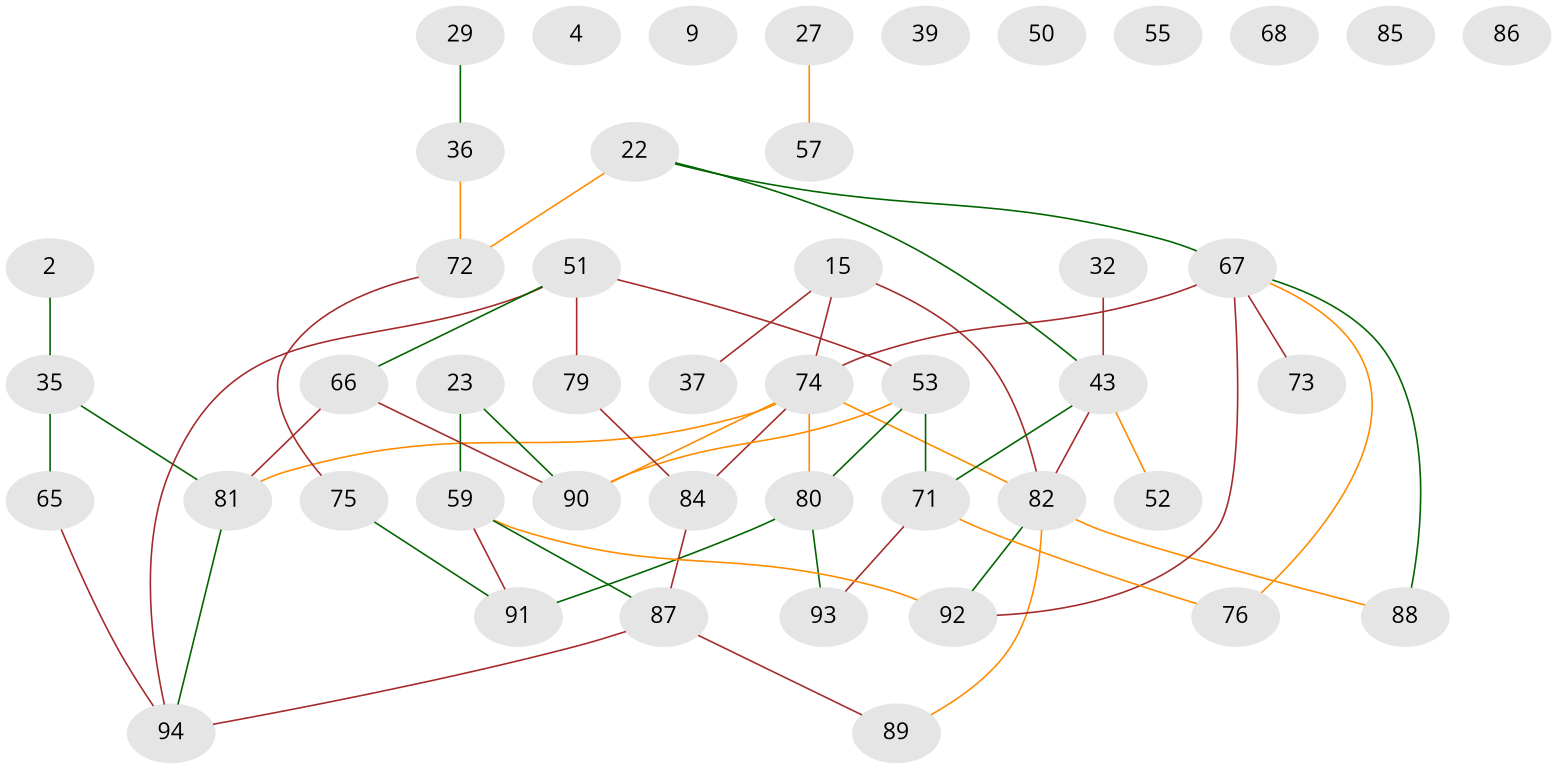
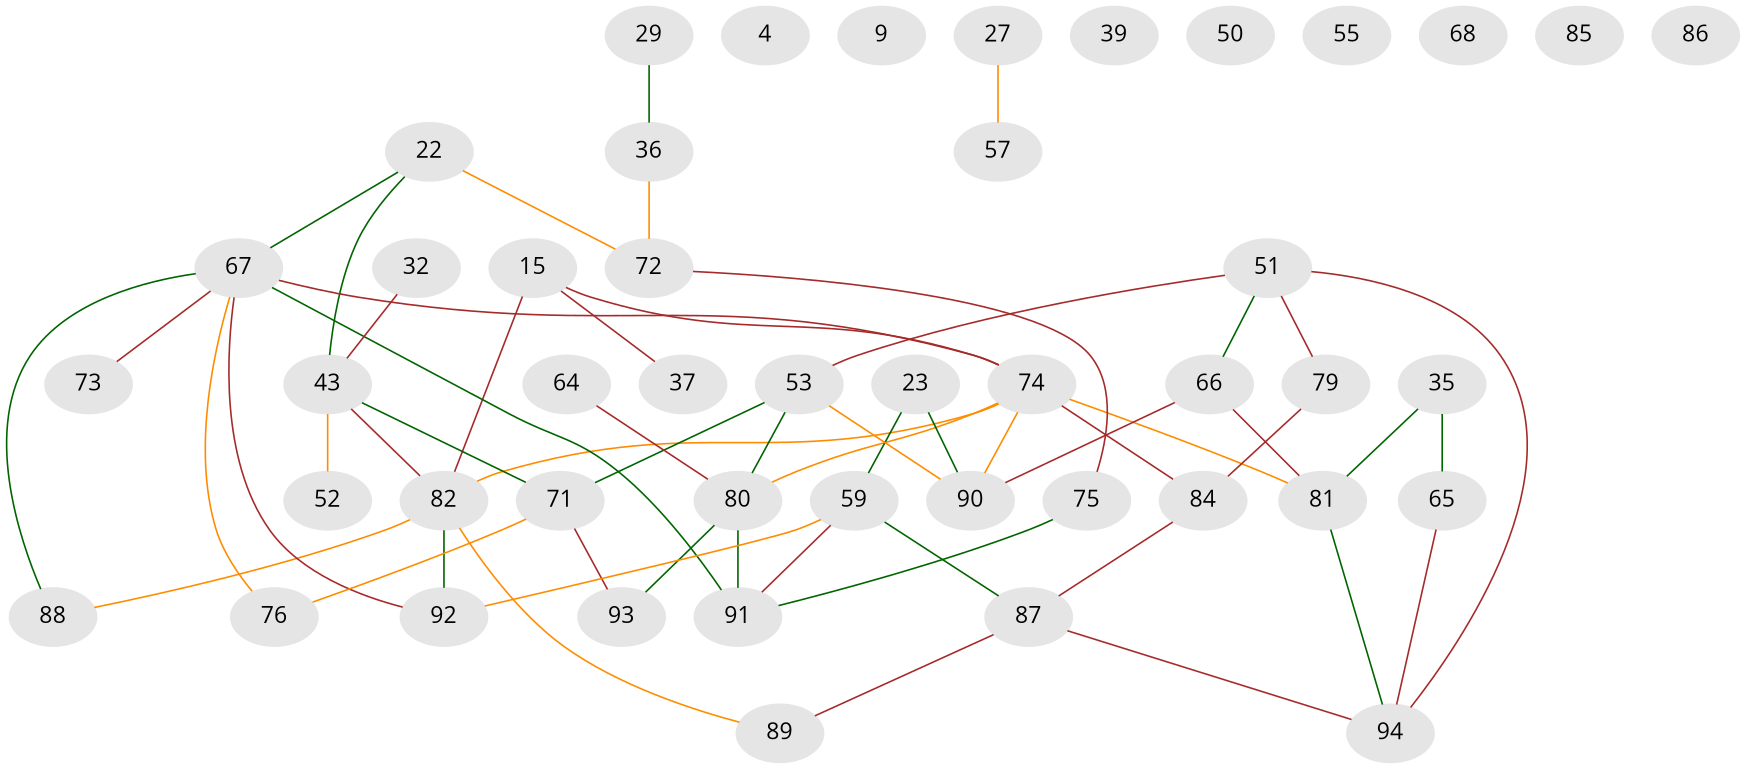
  graph {
    fontname="Open Sans"
    node [color=gray90 fontname="Open Sans" style=filled]
    edge [color=brown fontname="Open Sans"]
    35 [super="+33"]
    65
    81 [super="+5+70+78+69"]
-   2
    4
    9
    15
    37
    74 [super="+62+24+60"]
    82 [super="+11"]
    90 [super="+48"]
    80 [super="+61"]
    84 [super="+16"]
    92 [super="+28"]
    88
    89 [super="+77"]
    22 [super="+1"]
    43
    67 [super="+17+47+63+56"]
    72
    52 [super="+41"]
    71 [super="+58"]
    87 [super="+26"]
    59
    91 [super="+30+83"]
    73
    76
    75
    23
    27
    57
    29
    36
    32
    94 [super="+42"]
    39
    93
    50
    51 [super="+34"]
    53 [super="+10+40"]
    66
    79 [super="+31"]
    55
+   64
    68 [super="+25"]
    85
    86
    35 -- 65 [color=darkgreen weight=2]
    35 -- 81 [color=darkgreen]
    65 -- 94
    81 -- 94 [color=darkgreen]
-   2 -- 35 [color=darkgreen weight=2]
    15 -- 37
    15 -- 74
    15 -- 82 [weight=2]
    74 -- 81 [color=darkorange]
    74 -- 82 [color=darkorange]
    74 -- 90 [color=darkorange]
    74 -- 80 [color=darkorange]
    74 -- 84
    82 -- 92 [color=darkgreen]
    82 -- 88 [color=darkorange]
    82 -- 89 [color=darkorange]
    80 -- 91 [color=darkgreen weight=2]
    80 -- 93 [color=darkgreen]
    84 -- 87 [weight=2]
    22 -- 43 [color=darkgreen]
    22 -- 67 [color=darkgreen]
    22 -- 72 [color=darkorange weight=2]
    43 -- 82 [weight=2]
    43 -- 52 [color=darkorange]
    43 -- 71 [color=darkgreen]
    67 -- 74
    67 -- 92
    67 -- 88 [color=darkgreen]
+   67 -- 91 [color=darkgreen weight=2]
    67 -- 73
    67 -- 76 [color=darkorange]
    72 -- 75
    71 -- 76 [color=darkorange]
    71 -- 93
    87 -- 89
    87 -- 94
    59 -- 92 [color=darkorange]
    59 -- 87 [color=darkgreen weight=2]
    59 -- 91
    75 -- 91 [color=darkgreen]
    23 -- 90 [color=darkgreen weight=2]
    23 -- 59 [color=darkgreen]
    27 -- 57 [color=darkorange]
    29 -- 36 [color=darkgreen]
    36 -- 72 [color=darkorange]
    32 -- 43
    51 -- 94
    51 -- 53
    51 -- 66 [color=darkgreen]
    51 -- 79
    53 -- 90 [color=darkorange]
    53 -- 80 [color=darkgreen]
    53 -- 71 [color=darkgreen]
    66 -- 81
    66 -- 90 [weight=2]
    79 -- 84
+   64 -- 80
  }
